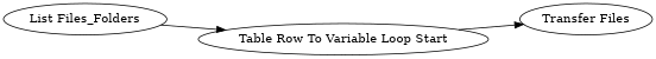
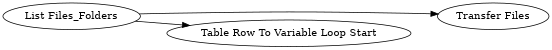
  digraph {
    rankdir=LR
    n1 [label="Transfer Files"]
    n2 [label="List Files_Folders"]
    n3 [label="Table Row To Variable Loop Start"]
    n2 -> n3
-   n3 -> n1
+   n2 -> n1
  }
